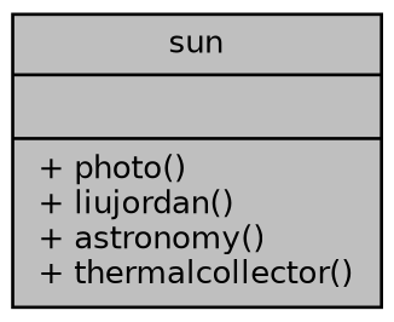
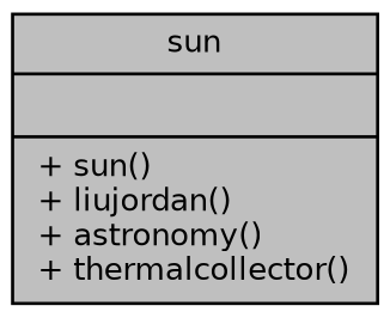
  digraph {
-   n1 [color=black fillcolor=grey75 fontcolor=black fontname=Helvetica fontsize=10 height=0.2 label="{sun\n||+ photo()\l+ liujordan()\l+ astronomy()\l+ thermalcollector()\l}" shape=record style=filled width=0.4]
+   n1 [color=black fillcolor=grey75 fontcolor=black fontname=Helvetica fontsize=10 height=0.2 label="{sun\n||+ sun()\l+ liujordan()\l+ astronomy()\l+ thermalcollector()\l}" shape=record style=filled width=0.4]
  }
